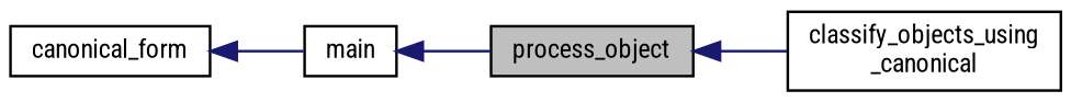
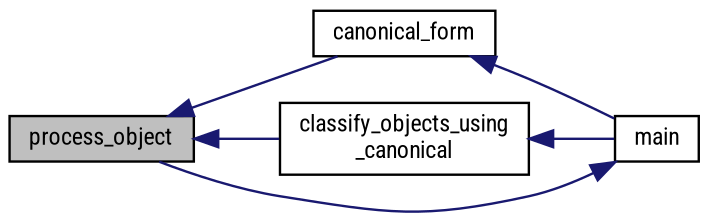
  digraph {
    fontname="Roboto Condensed"
    rankdir=LR
    node [color=black fillcolor=white fontname="Roboto Condensed" fontsize=10 shape=record style=filled]
    edge [color=midnightblue dir=back fontname="Roboto Condensed" fontsize=10 labelfontname=Helvetica labelfontsize=10 style=solid]
    n1 [fillcolor=grey75 fontcolor=black height=0.2 label=process_object width=0.4]
    n2 [height=0.2 label=canonical_form width=0.4]
    n3 [height=0.2 label="classify_objects_using\l_canonical" width=0.4]
    n4 [height=0.2 label=main width=0.4]
+   n1 -> n2
    n1 -> n3
    n2 -> n4
+   n3 -> n4
    n4 -> n1
  }
